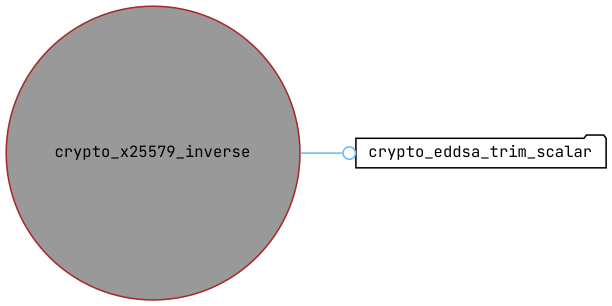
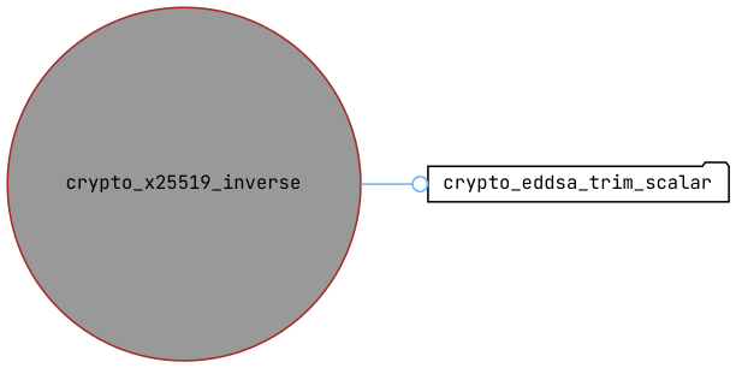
  digraph {
    rankdir=LR
    fontname="JetBrains Mono"
    node [fontname="JetBrains Mono" fontsize=10 style=filled]
-   n1 [color=brown fillcolor=grey60 fontcolor=black height=0.2 label=crypto_x25579_inverse shape=circle width=0.4]
+   n1 [color=brown fillcolor=grey60 fontcolor=black height=0.2 label=crypto_x25519_inverse shape=circle width=0.4]
    n2 [color=black fillcolor=white height=0.2 label=crypto_eddsa_trim_scalar shape=folder width=0.4]
    n1 -> n2 [color=steelblue1 fontname="JetBrains Mono" fontsize=10 labelfontname=Helvetica labelfontsize=10 style=solid arrowhead=odot]
  }
